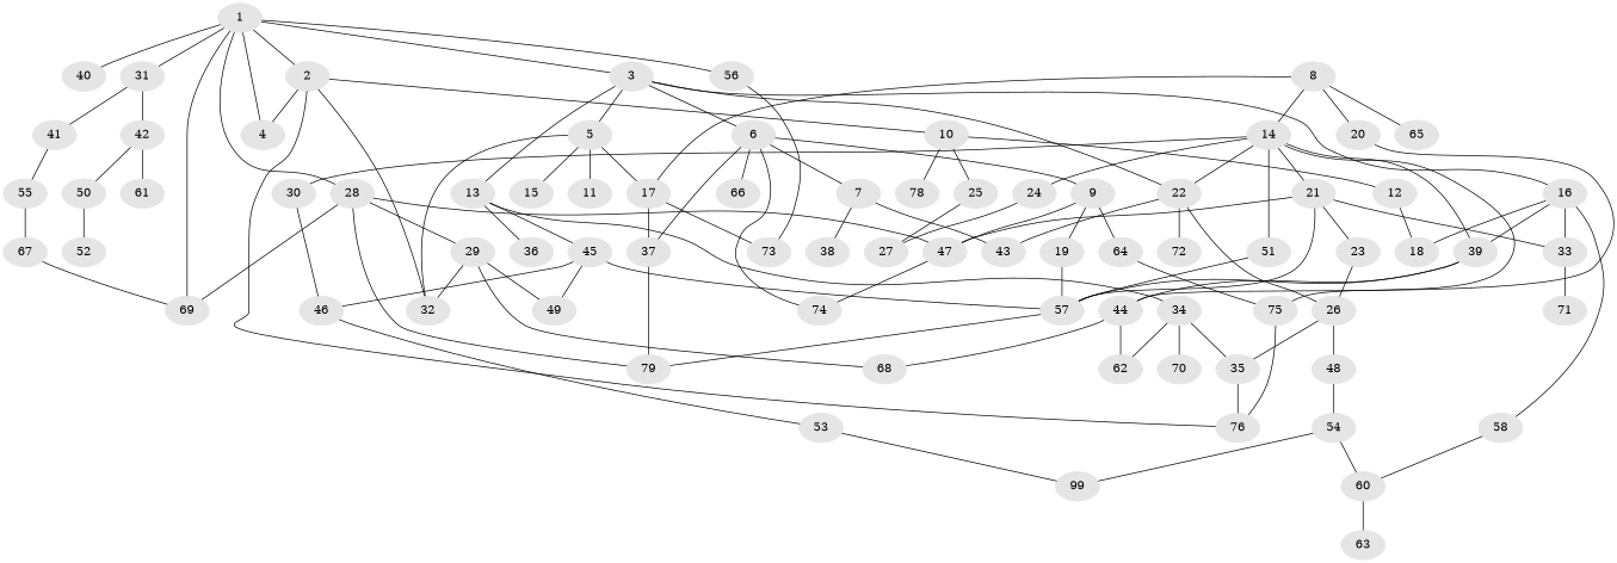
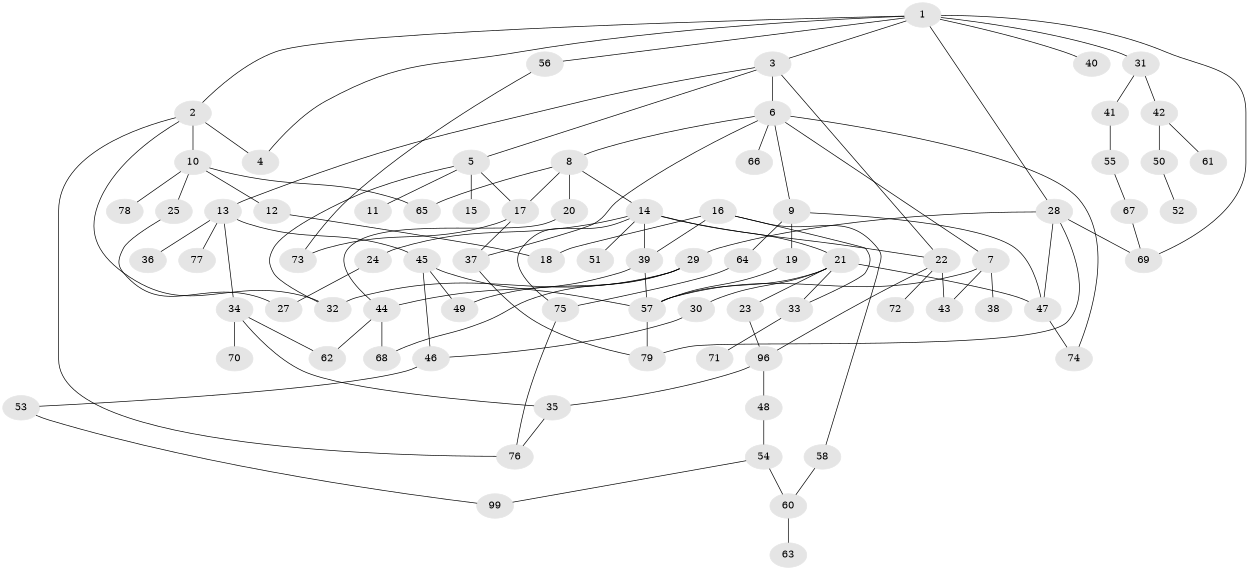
  graph {
    node [color=gray90 style=filled]
    1
    2
    3
    4
    28
    31
    40
    56
    69
    10
    32
    76
    5
    6
    13
    16
    22
    47
    29
    79
    41
    42
    73
    65
    12
    25
    78
    11
    15
    17
    7
    8
    9
    37
    66
    74
    34
    36
    45
+   77
    18
    39
    33
    58
    43
-   26
+   26 [label=96]
    72
    38
    57
    14
    20
    19
    64
    21
    24
    51
    75
    44
    27
    35
    62
    70
    49
    46
    23
    30
    71
    60
    68
    48
    54
    53
    55
    50
    61
    67
    52
    n78 [label=99]
    63
    1 -- 2
    1 -- 3
    1 -- 4
    1 -- 28
    1 -- 31
    1 -- 40
    1 -- 56
    1 -- 69
    2 -- 4
    2 -- 10
    2 -- 32
    2 -- 76
    3 -- 5
    3 -- 6
    3 -- 13
-   3 -- 16
    3 -- 22
    28 -- 69
    28 -- 47
    28 -- 29
    28 -- 79
    31 -- 41
    31 -- 42
    56 -- 73
+   10 -- 65
    10 -- 12
    10 -- 25
    10 -- 78
    5 -- 32
    5 -- 11
    5 -- 15
    5 -- 17
    6 -- 7
+   6 -- 8
    6 -- 9
    6 -- 37
    6 -- 66
    6 -- 74
    13 -- 34
    13 -- 36
    13 -- 45
+   13 -- 77
    16 -- 18
    16 -- 39
    16 -- 33
    16 -- 58
    22 -- 43
    22 -- 26
    22 -- 72
    47 -- 74
    29 -- 32
    29 -- 49
    29 -- 68
    41 -- 55
    42 -- 50
    42 -- 61
    12 -- 18
    25 -- 27
    17 -- 73
    17 -- 37
    7 -- 43
    7 -- 38
-   51 -- 57
+   7 -- 57
    8 -- 65
    8 -- 17
    8 -- 14
    8 -- 20
    9 -- 47
    9 -- 19
    9 -- 64
    37 -- 79
    34 -- 35
    34 -- 62
    34 -- 70
    45 -- 57
    45 -- 49
    45 -- 46
    39 -- 57
    39 -- 44
    33 -- 71
    58 -- 60
    26 -- 35
    26 -- 48
    57 -- 79
    14 -- 22
    14 -- 39
    14 -- 21
    14 -- 24
    14 -- 51
    14 -- 75
    20 -- 44
    19 -- 57
    64 -- 75
    21 -- 47
    21 -- 33
    21 -- 57
    21 -- 23
-   14 -- 30
+   21 -- 30
    24 -- 27
    75 -- 76
    44 -- 62
    44 -- 68
    35 -- 76
    46 -- 53
    23 -- 26
    30 -- 46
    60 -- 63
    48 -- 54
    54 -- 60
    54 -- n78
    53 -- n78
    55 -- 67
    50 -- 52
    67 -- 69
  }
